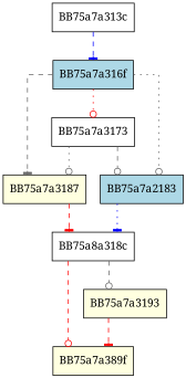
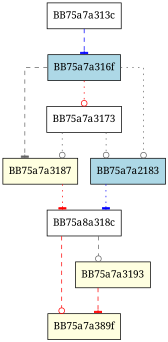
  digraph {
    fontname="Noto Serif"
    splines=ortho
    node [fillcolor=white fontname="Noto Serif" shape=box style=filled]
    edge [arrowhead=odot color=gray40 fontname="Noto Serif" style=dashed]
    BB75a7a316f [fillcolor=lightblue]
    BB75a7a313c
    BB75a7a3187 [fillcolor=lightyellow]
    n4 [label=BB75a8a318c]
    n5 [fillcolor=lightblue label=BB75a7a2183]
    BB75a7a3173
    n7 [fillcolor=lightyellow label=BB75a7a389f]
    BB75a7a3193 [fillcolor=lightyellow]
    BB75a7a316f -> BB75a7a3187 [arrowhead=tee]
    BB75a7a316f -> n5 [style=dotted]
    BB75a7a316f -> BB75a7a3173 [color=red style=dotted]
    BB75a7a313c -> BB75a7a316f [arrowhead=tee color=blue]
-   BB75a7a3187 -> n4 [arrowhead=tee color=red]
+   BB75a7a3187 -> n4 [arrowhead=tee color=red style=dotted]
    n4 -> n7 [color=red]
    n4 -> BB75a7a3193
    n5 -> n4 [arrowhead=tee color=blue style=dotted]
    BB75a7a3173 -> BB75a7a3187 [style=dotted]
-   BB75a7a3173 -> n5
+   BB75a7a3173 -> n5 [style=dotted]
    BB75a7a3193 -> n7 [arrowhead=tee color=red]
  }
